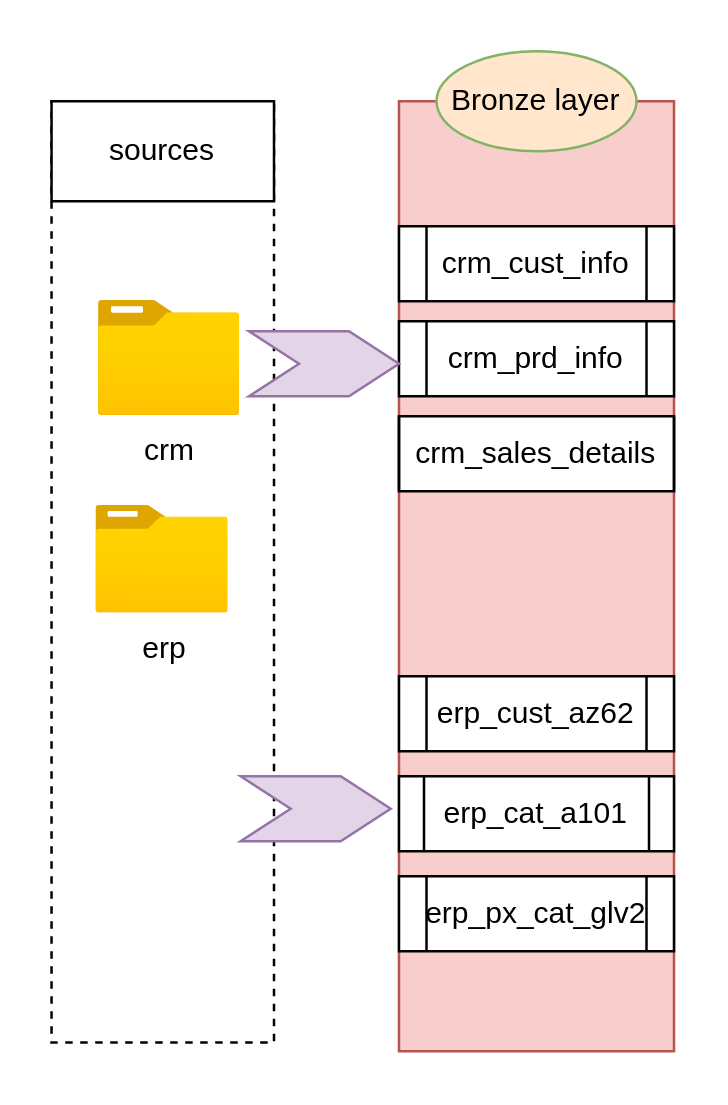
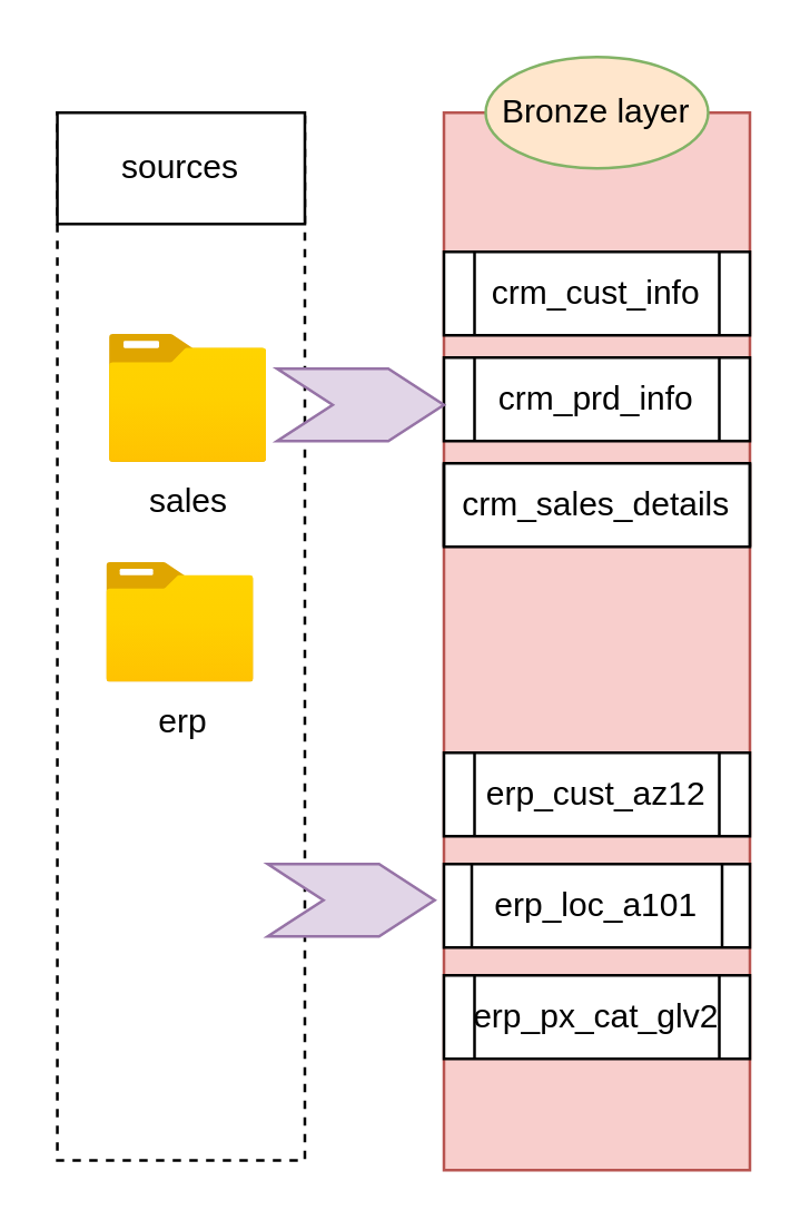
  <mxCell id="0" />
  <mxCell id="1" parent="0" />
  <mxCell id="2" value="" style="rounded=0;whiteSpace=wrap;html=1;dashed=1;" parent="1" vertex="1"><mxGeometry x="20.02" y="40" width="88.98" height="376.5" as="geometry" /></mxCell>
- <mxCell id="3" value="crm" style="image;aspect=fixed;html=1;points=[];align=center;fontSize=12;image=img/lib/azure2/general/Folder_Blank.svg;" parent="1" vertex="1"><mxGeometry x="39" y="120" width="56.68" height="46" as="geometry" /></mxCell>
+ <mxCell id="3" value="sales" style="image;aspect=fixed;html=1;points=[];align=center;fontSize=12;image=img/lib/azure2/general/Folder_Blank.svg;" parent="1" vertex="1"><mxGeometry x="39" y="120" width="56.68" height="46" as="geometry" /></mxCell>
  <mxCell id="4" value="erp" style="image;aspect=fixed;html=1;points=[];align=center;fontSize=12;image=img/lib/azure2/general/Folder_Blank.svg;" parent="1" vertex="1"><mxGeometry x="38.02" y="202" width="52.98" height="43" as="geometry" /></mxCell>
  <mxCell id="5" value="sources" style="whiteSpace=wrap;html=1;rounded=0;" parent="1" vertex="1"><mxGeometry x="20.02" y="40" width="88.98" height="40" as="geometry" /></mxCell>
  <mxCell id="6" value="" style="rounded=0;whiteSpace=wrap;html=1;fillColor=#f8cecc;strokeColor=#b85450;" parent="1" vertex="1"><mxGeometry x="159" y="40" width="110" height="380" as="geometry" /></mxCell>
  <mxCell id="7" value="crm_cust_info" style="shape=process;whiteSpace=wrap;html=1;backgroundOutline=1;shadow=0;" parent="1" vertex="1"><mxGeometry x="159" y="90" width="110" height="30" as="geometry" /></mxCell>
  <mxCell id="8" value="crm_prd_info" style="shape=process;whiteSpace=wrap;html=1;backgroundOutline=1;shadow=0;" parent="1" vertex="1"><mxGeometry x="159" y="128" width="110" height="30" as="geometry" /></mxCell>
  <mxCell id="9" value="crm_sales_details" style="shape=process;whiteSpace=wrap;html=1;backgroundOutline=1;shadow=0;size=0;" parent="1" vertex="1"><mxGeometry x="159" y="166" width="110" height="30" as="geometry" /></mxCell>
  <mxCell id="10" value="erp_px_cat_glv2" style="shape=process;whiteSpace=wrap;html=1;backgroundOutline=1;shadow=0;" parent="1" vertex="1"><mxGeometry x="159" y="350" width="110" height="30" as="geometry" /></mxCell>
- <mxCell id="11" value="erp_cat_a101" style="shape=process;whiteSpace=wrap;html=1;backgroundOutline=1;shadow=0;size=0.091;" parent="1" vertex="1"><mxGeometry x="159" y="310" width="110" height="30" as="geometry" /></mxCell>
- <mxCell id="12" value="erp_cust_az62" style="shape=process;whiteSpace=wrap;html=1;backgroundOutline=1;shadow=0;" parent="1" vertex="1"><mxGeometry x="159" y="270" width="110" height="30" as="geometry" /></mxCell>
+ <mxCell id="11" value="erp_loc_a101" style="shape=process;whiteSpace=wrap;html=1;backgroundOutline=1;shadow=0;size=0.091;" parent="1" vertex="1"><mxGeometry x="159" y="310" width="110" height="30" as="geometry" /></mxCell>
+ <mxCell id="12" value="erp_cust_az12" style="shape=process;whiteSpace=wrap;html=1;backgroundOutline=1;shadow=0;" parent="1" vertex="1"><mxGeometry x="159" y="270" width="110" height="30" as="geometry" /></mxCell>
  <mxCell id="13" value="Bronze layer" style="ellipse;whiteSpace=wrap;html=1;fillColor=#ffe6cc;strokeColor=#82b366;" parent="1" vertex="1"><mxGeometry x="174" y="20" width="80" height="40" as="geometry" /></mxCell>
  <mxCell id="14" value="" style="shape=step;perimeter=stepPerimeter;whiteSpace=wrap;html=1;fixedSize=1;fillColor=#e1d5e7;strokeColor=#9673a6;" parent="1" vertex="1"><mxGeometry x="99" y="132" width="60" height="26" as="geometry" /></mxCell>
  <mxCell id="15" value="" style="shape=step;perimeter=stepPerimeter;whiteSpace=wrap;html=1;fixedSize=1;fillColor=#e1d5e7;strokeColor=#9673a6;" parent="1" vertex="1"><mxGeometry x="95.68" y="310" width="60" height="26" as="geometry" /></mxCell>
